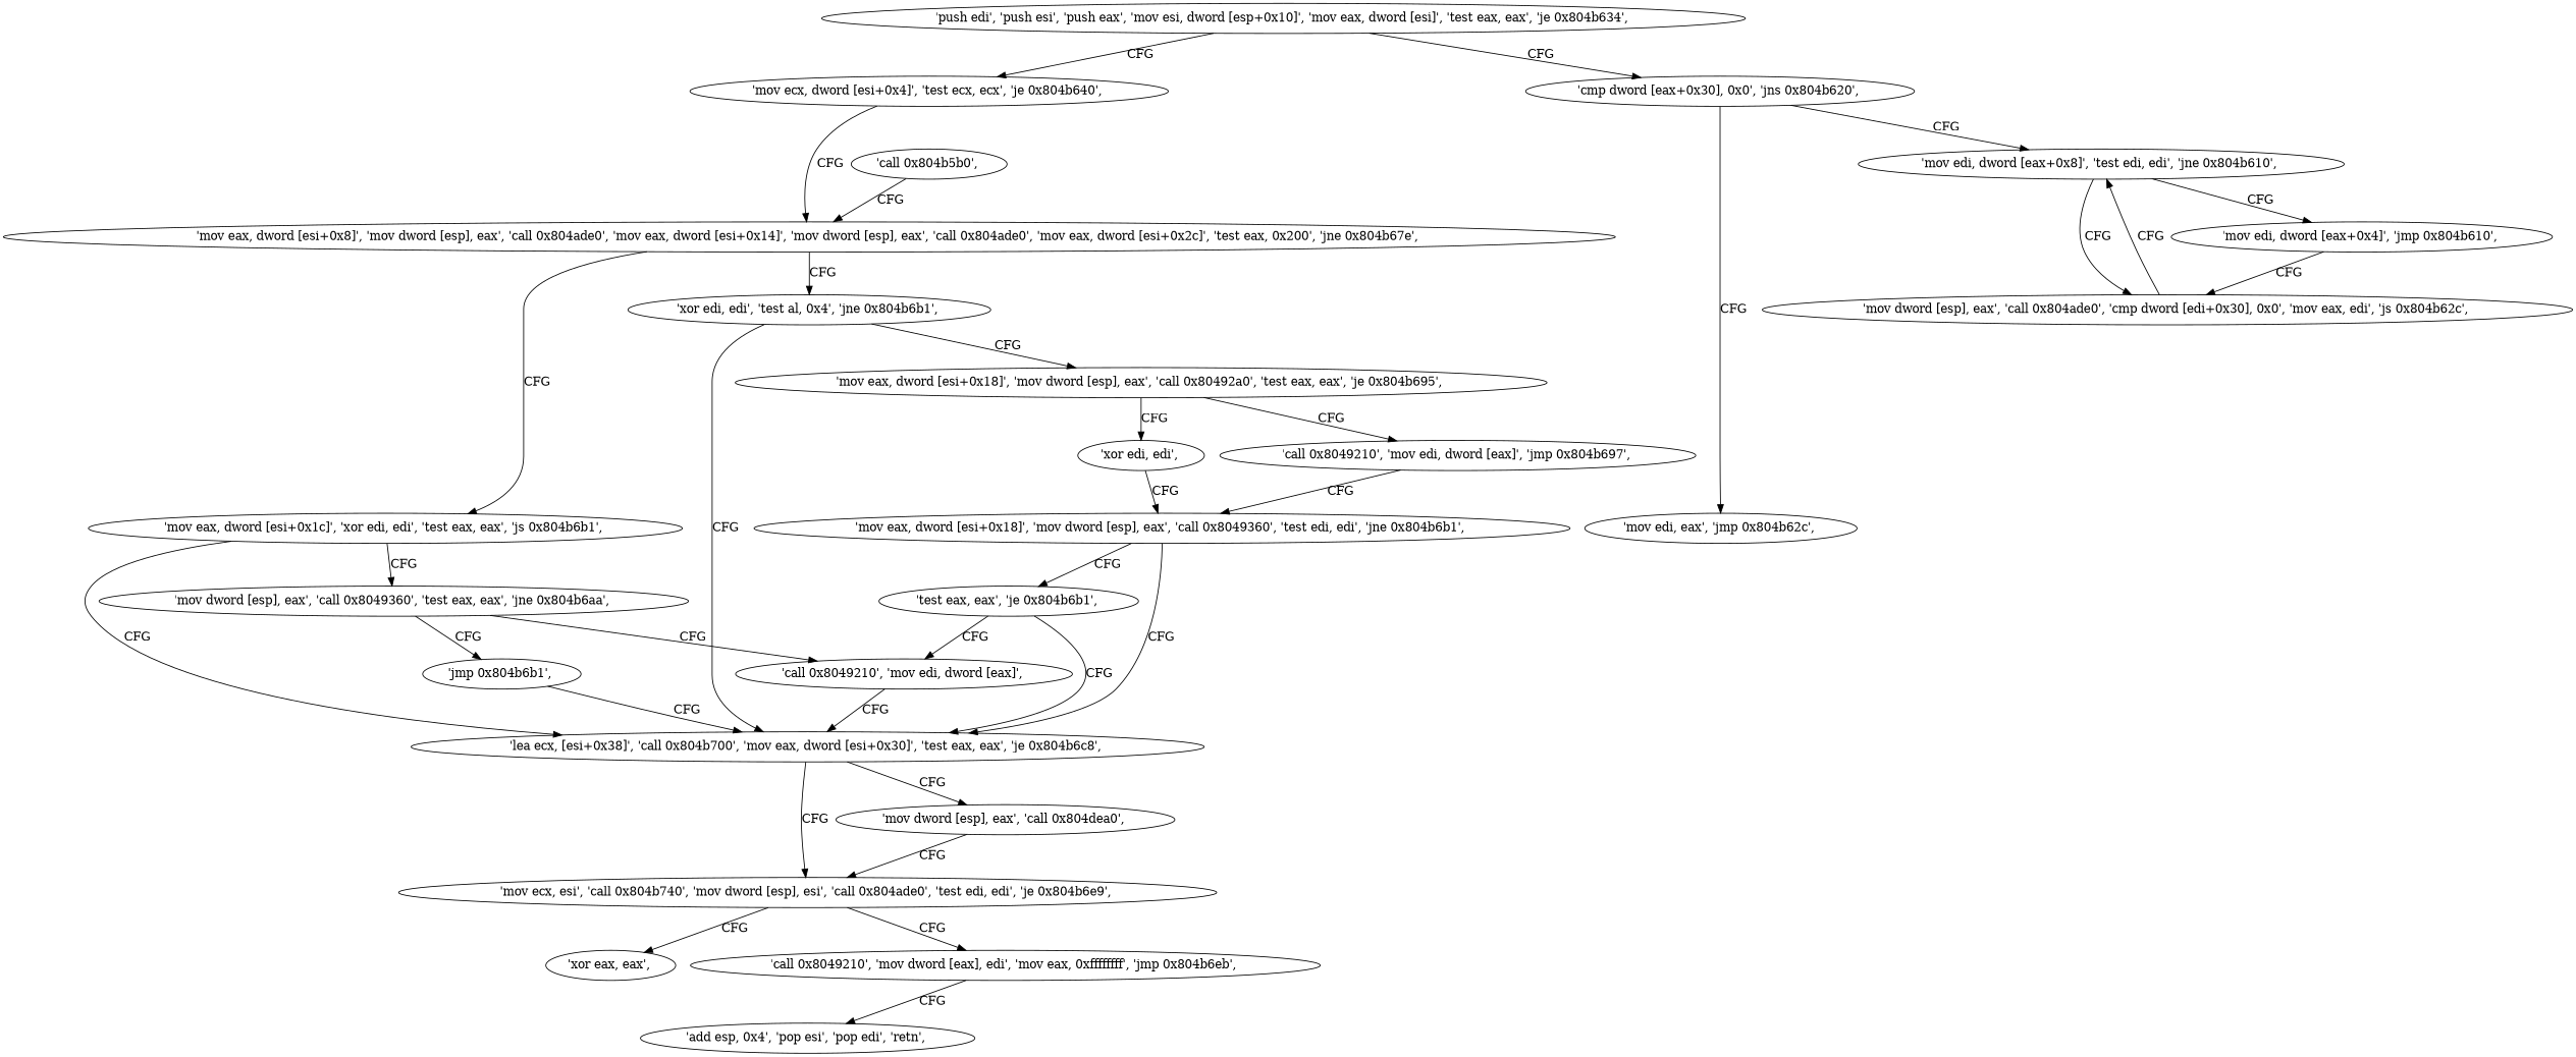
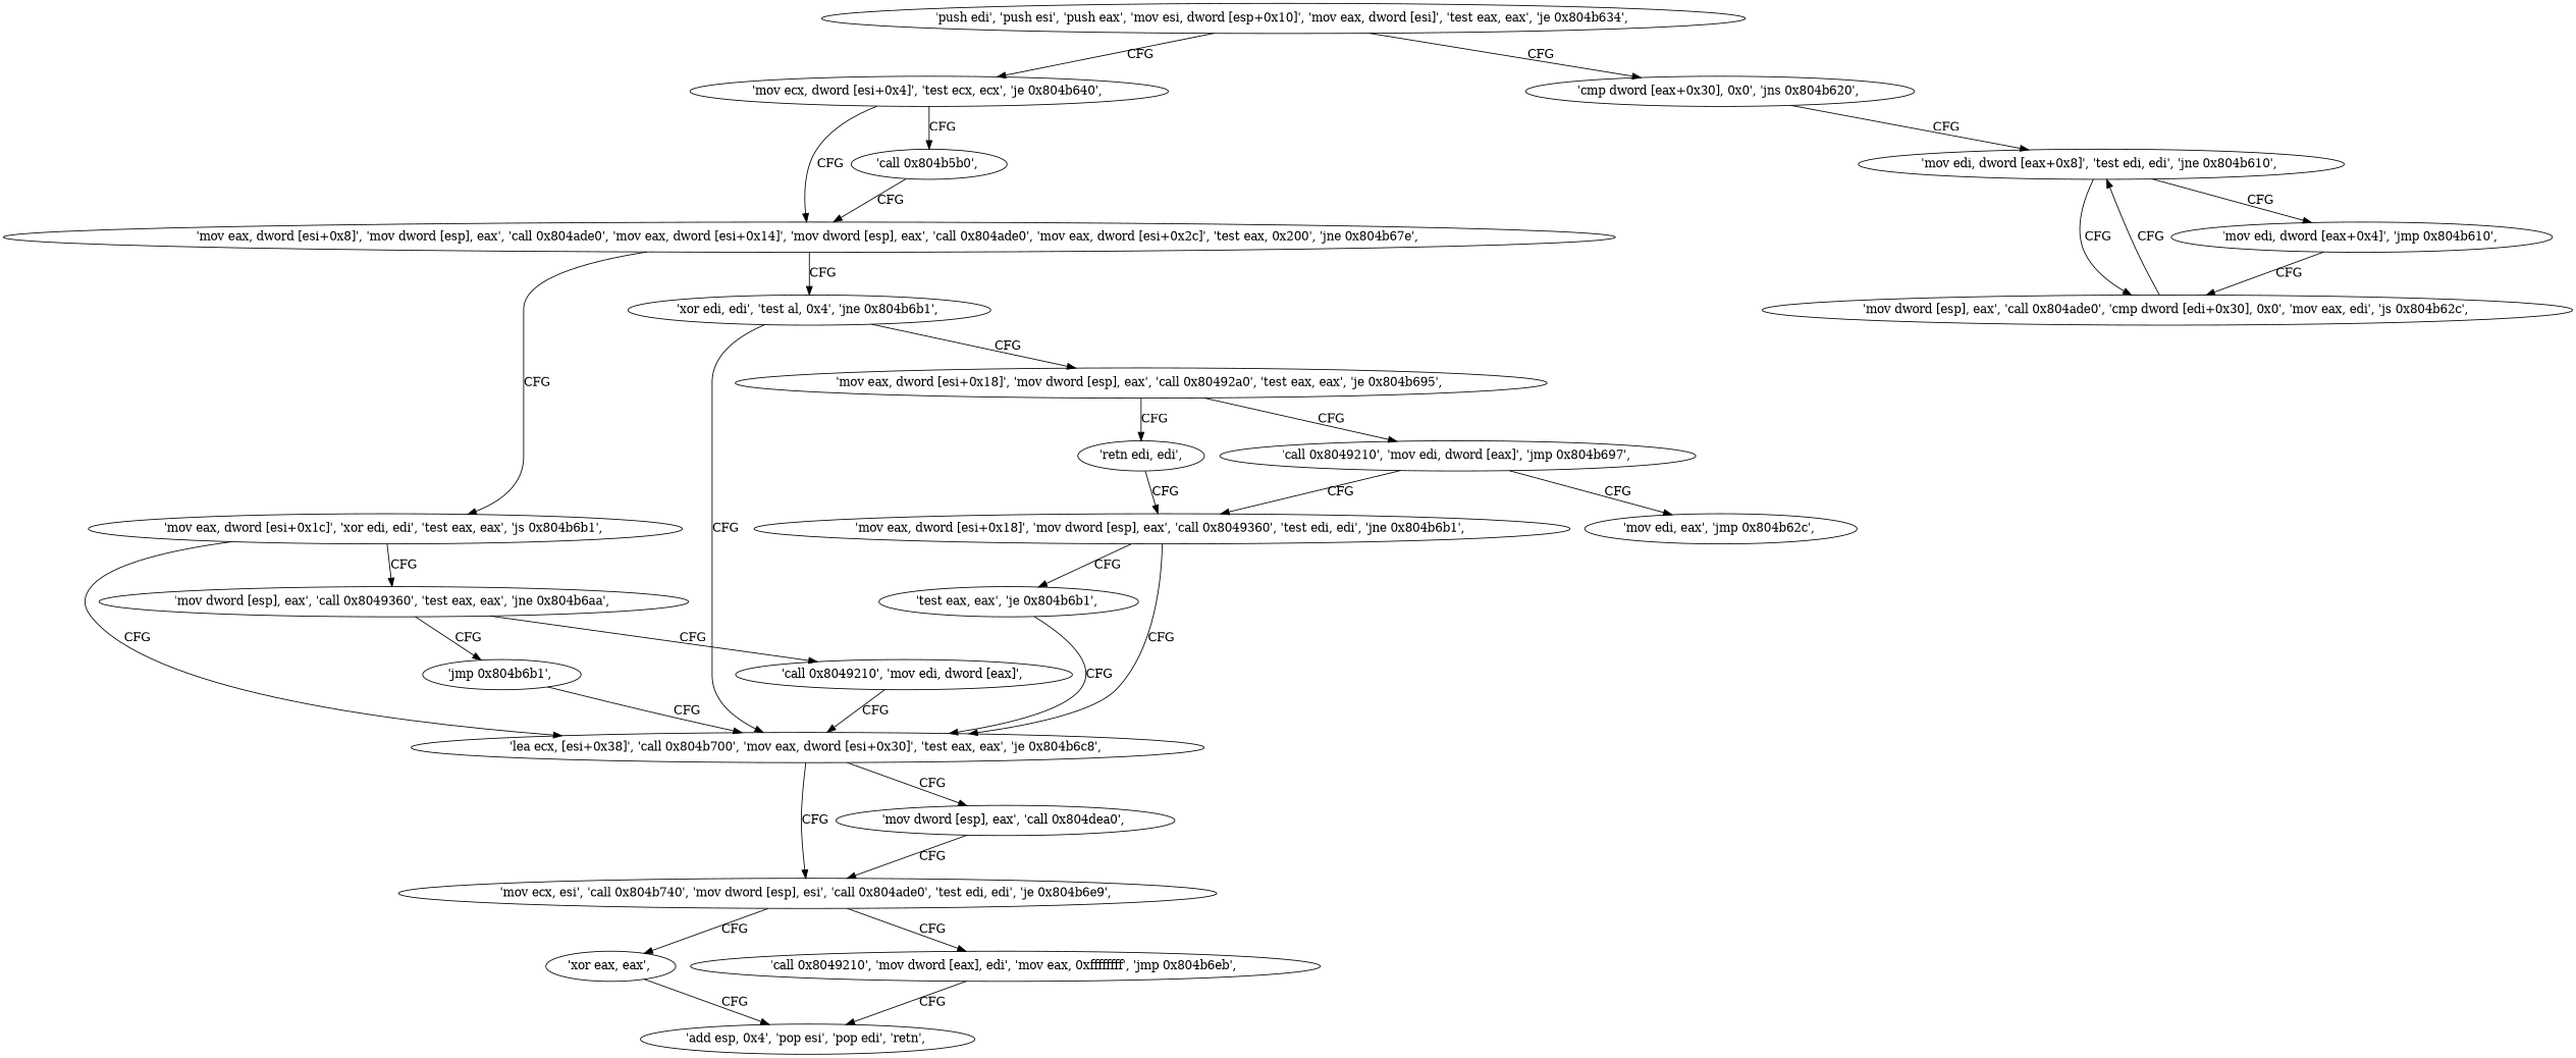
  digraph {
    n1 [label="'push edi', 'push esi', 'push eax', 'mov esi, dword [esp+0x10]', 'mov eax, dword [esi]', 'test eax, eax', 'je 0x804b634', "]
    n2 [label="'mov ecx, dword [esi+0x4]', 'test ecx, ecx', 'je 0x804b640', "]
    n3 [label="'cmp dword [eax+0x30], 0x0', 'jns 0x804b620', "]
    n4 [label="'mov eax, dword [esi+0x8]', 'mov dword [esp], eax', 'call 0x804ade0', 'mov eax, dword [esi+0x14]', 'mov dword [esp], eax', 'call 0x804ade0', 'mov eax, dword [esi+0x2c]', 'test eax, 0x200', 'jne 0x804b67e', "]
    n5 [label="'call 0x804b5b0', "]
    n6 [label="'mov edi, dword [eax+0x8]', 'test edi, edi', 'jne 0x804b610', "]
    n7 [label="'mov edi, eax', 'jmp 0x804b62c', "]
    n8 [label="'mov eax, dword [esi+0x1c]', 'xor edi, edi', 'test eax, eax', 'js 0x804b6b1', "]
    n9 [label="'xor edi, edi', 'test al, 0x4', 'jne 0x804b6b1', "]
    n10 [label="'mov dword [esp], eax', 'call 0x804ade0', 'cmp dword [edi+0x30], 0x0', 'mov eax, edi', 'js 0x804b62c', "]
    n11 [label="'mov edi, dword [eax+0x4]', 'jmp 0x804b610', "]
    n12 [label="'lea ecx, [esi+0x38]', 'call 0x804b700', 'mov eax, dword [esi+0x30]', 'test eax, eax', 'je 0x804b6c8', "]
    n13 [label="'mov dword [esp], eax', 'call 0x8049360', 'test eax, eax', 'jne 0x804b6aa', "]
    n14 [label="'mov eax, dword [esi+0x18]', 'mov dword [esp], eax', 'call 0x80492a0', 'test eax, eax', 'je 0x804b695', "]
    n15 [label="'mov ecx, esi', 'call 0x804b740', 'mov dword [esp], esi', 'call 0x804ade0', 'test edi, edi', 'je 0x804b6e9', "]
    n16 [label="'mov dword [esp], eax', 'call 0x804dea0', "]
    n17 [label="'call 0x8049210', 'mov edi, dword [eax]', "]
    n18 [label="'jmp 0x804b6b1', "]
-   n19 [label="'xor edi, edi', "]
+   n19 [label="'retn edi, edi',"]
    n20 [label="'call 0x8049210', 'mov edi, dword [eax]', 'jmp 0x804b697', "]
    n21 [label="'xor eax, eax', "]
    n22 [label="'call 0x8049210', 'mov dword [eax], edi', 'mov eax, 0xffffffff', 'jmp 0x804b6eb', "]
    n23 [label="'mov eax, dword [esi+0x18]', 'mov dword [esp], eax', 'call 0x8049360', 'test edi, edi', 'jne 0x804b6b1', "]
    n24 [label="'add esp, 0x4', 'pop esi', 'pop edi', 'retn', "]
    n25 [label="'test eax, eax', 'je 0x804b6b1', "]
    n1 -> n2 [label=CFG]
    n1 -> n3 [label=CFG]
    n2 -> n4 [label=CFG]
+   n2 -> n5 [label=CFG]
    n3 -> n6 [label=CFG]
-   n3 -> n7 [label=CFG]
+   n20 -> n7 [label=CFG]
    n4 -> n8 [label=CFG]
    n4 -> n9 [label=CFG]
    n5 -> n4 [label=CFG]
    n6 -> n10 [label=CFG]
    n6 -> n11 [label=CFG]
    n8 -> n12 [label=CFG]
    n8 -> n13 [label=CFG]
    n9 -> n12 [label=CFG]
    n9 -> n14 [label=CFG]
    n10 -> n6 [label=CFG]
    n11 -> n10 [label=CFG]
    n12 -> n15 [label=CFG]
    n12 -> n16 [label=CFG]
    n13 -> n17 [label=CFG]
    n13 -> n18 [label=CFG]
    n14 -> n19 [label=CFG]
    n14 -> n20 [label=CFG]
    n15 -> n21 [label=CFG]
    n15 -> n22 [label=CFG]
    n16 -> n15 [label=CFG]
    n17 -> n12 [label=CFG]
    n18 -> n12 [label=CFG]
    n19 -> n23 [label=CFG]
    n20 -> n23 [label=CFG]
+   n21 -> n24 [label=CFG]
    n22 -> n24 [label=CFG]
    n23 -> n12 [label=CFG]
    n23 -> n25 [label=CFG]
    n25 -> n12 [label=CFG]
-   n25 -> n17 [label=CFG]
  }
